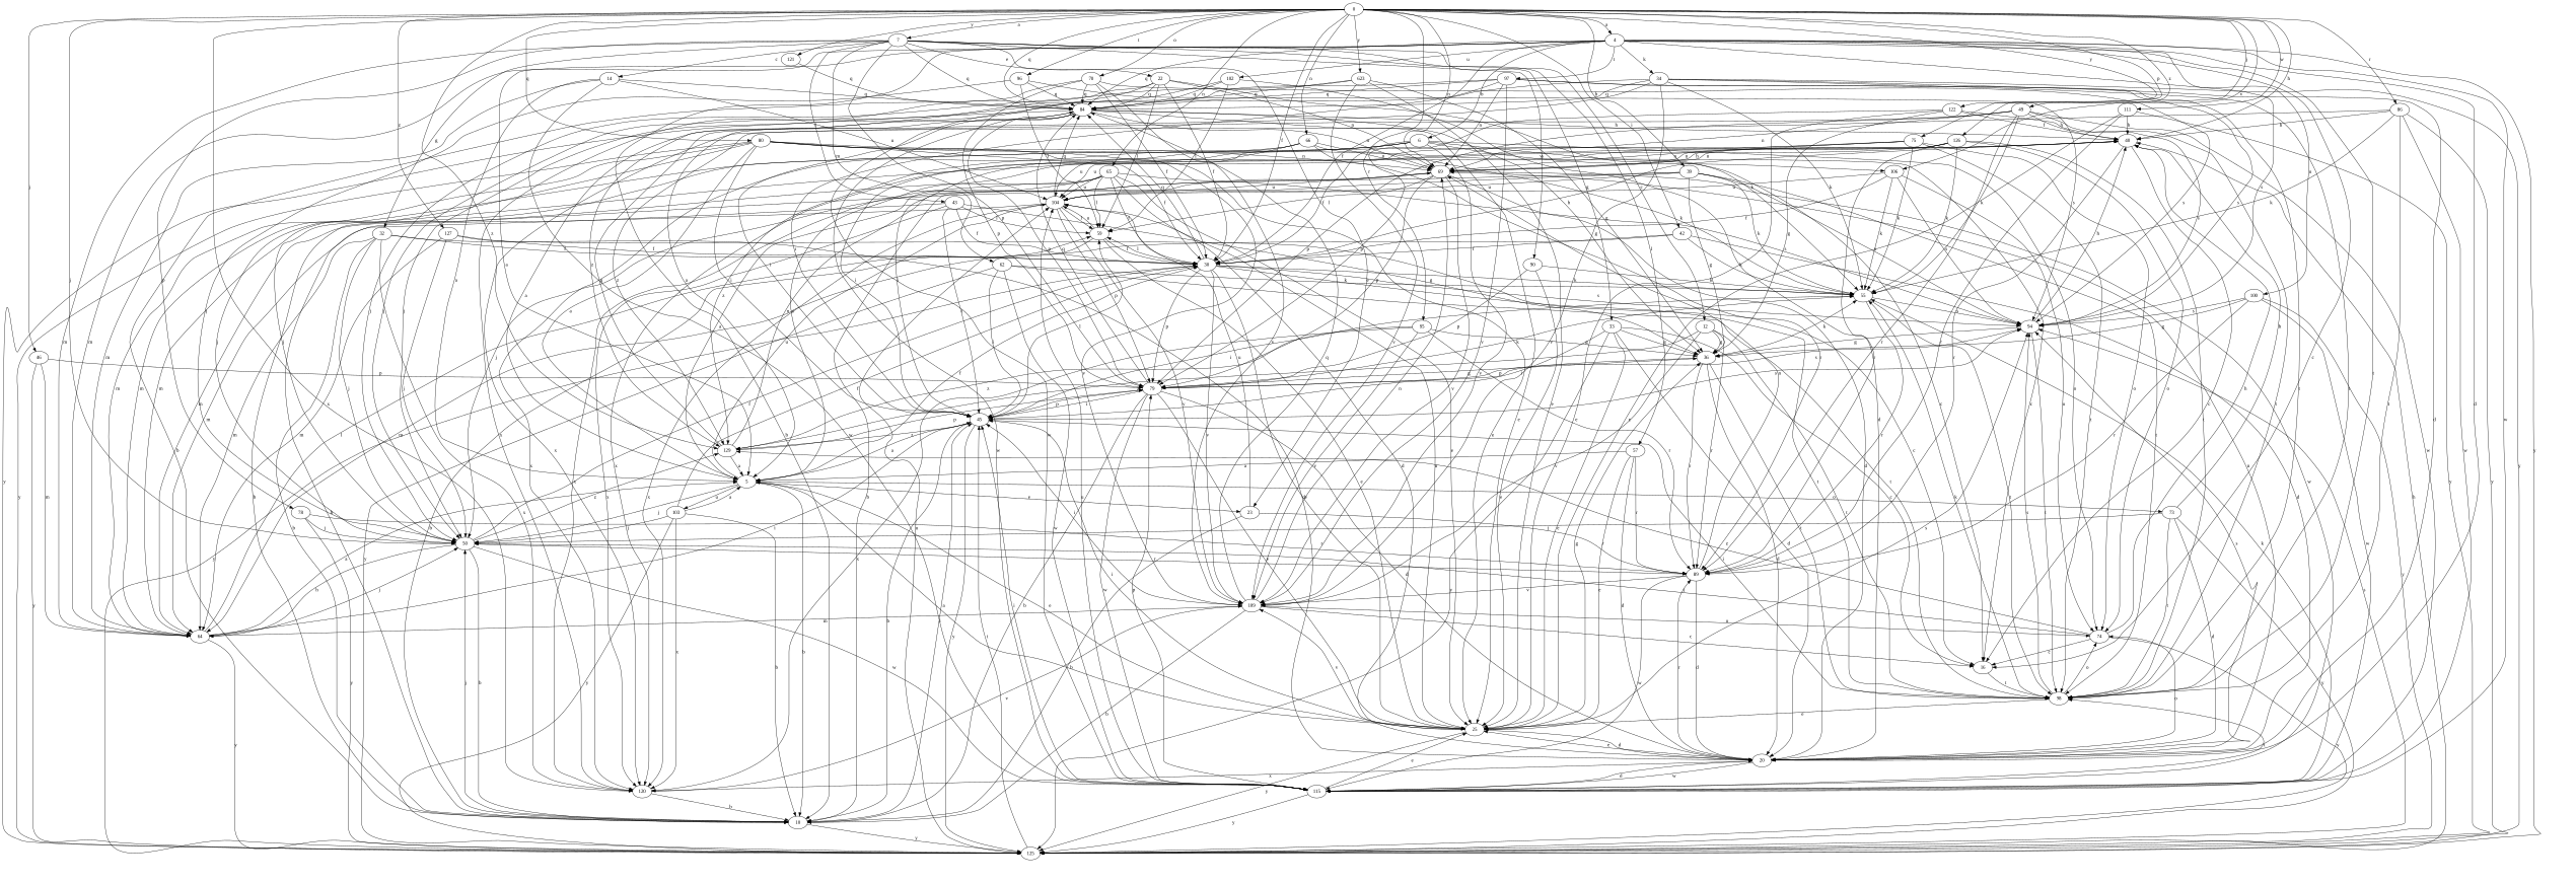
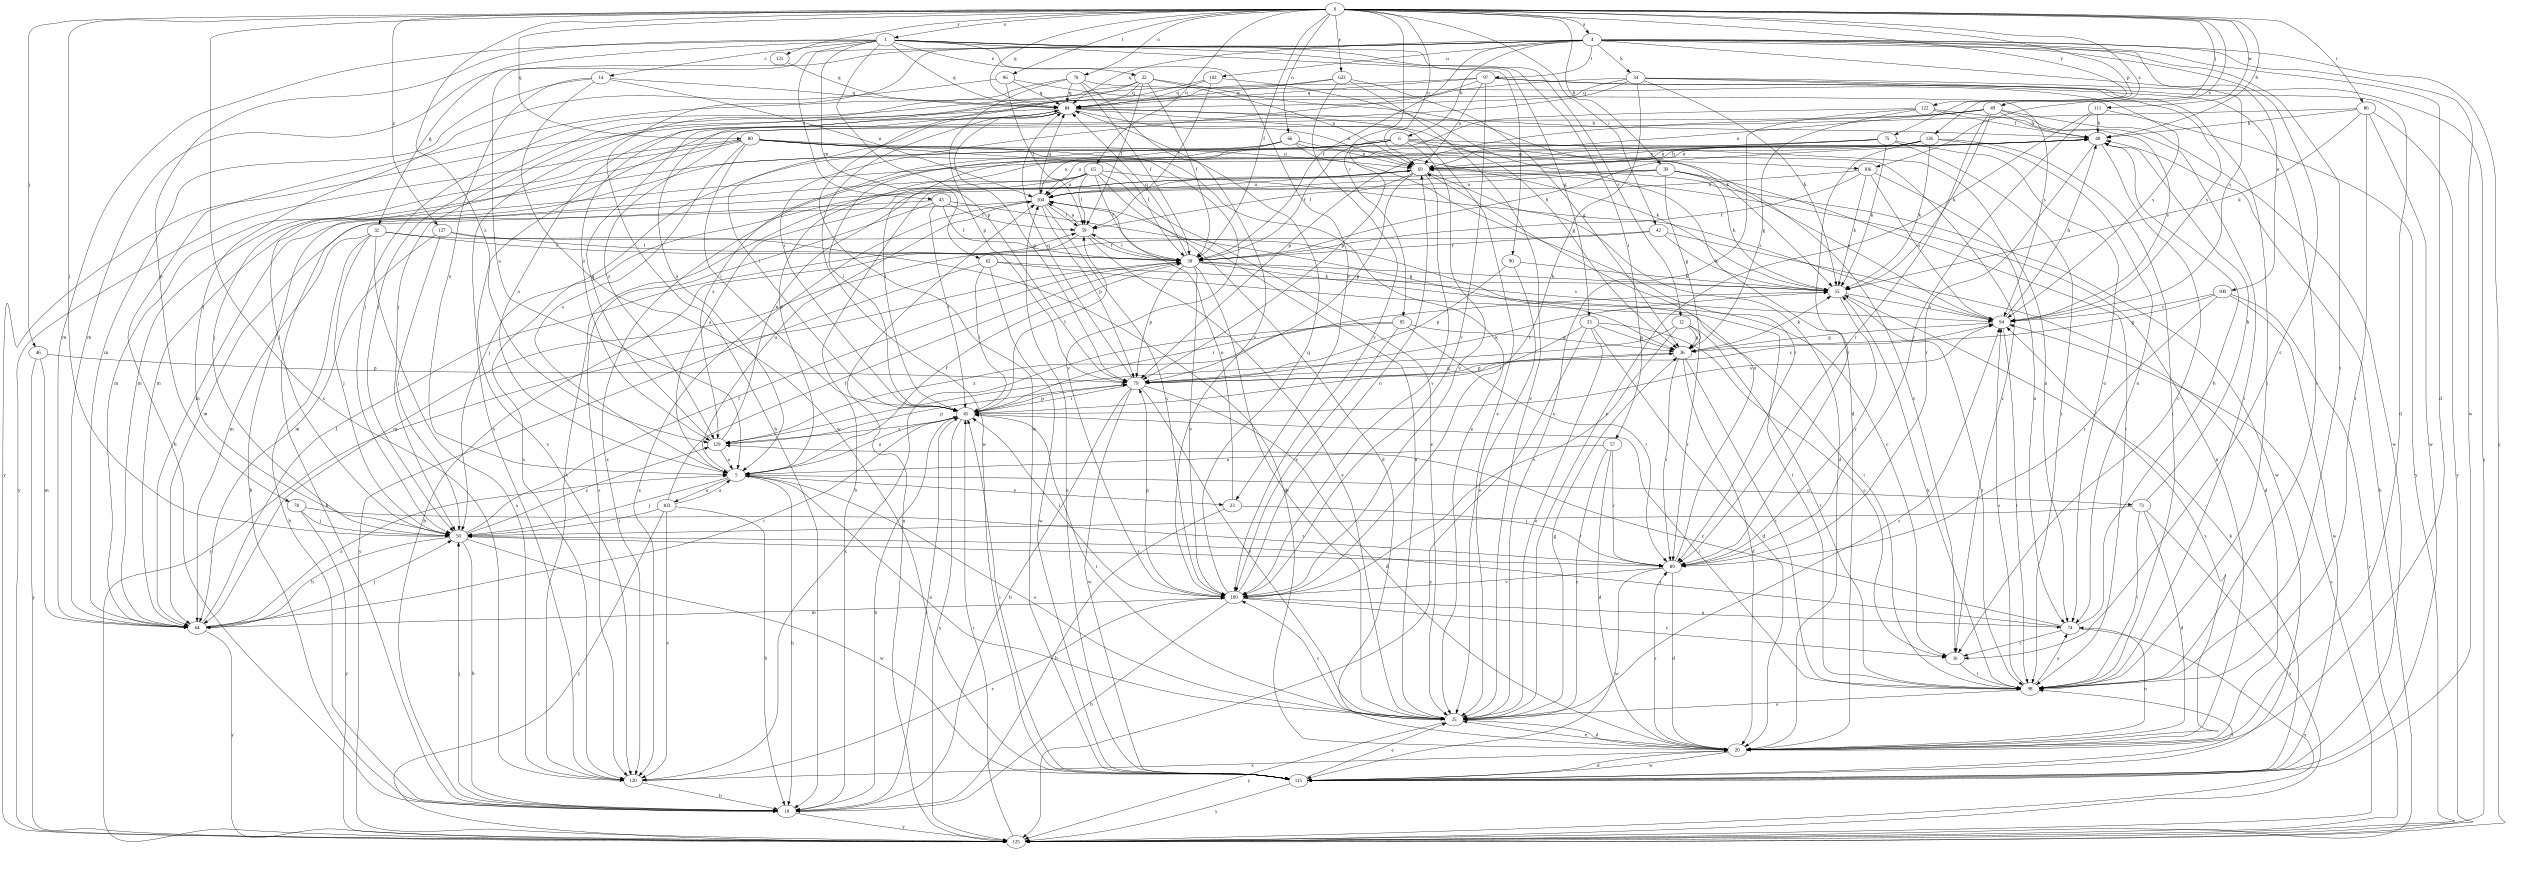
  strict digraph {
    fontname="Liberation Serif"
    node [fontname="Liberation Serif"]
    edge [fontname="Liberation Serif"]
    0
-   1 [label=7]
+   1
    4
    30
    39
    40
    42
    46
    49
    50
    65
    66
    69
    70
    75
    80
    84
    85
    86
    96
    106
    111
    120
    121
    122
    n26 [label=623]
    126
    127
    129
    12
    14
    22
    23
    32
    33
    43
    57
    62
    64
    78
    79
    90
    5
    6
    10
    16
    20
    n48 [label=34]
    94
    97
    98
    100
    102
    115
    125
    25
    109
    55
    59
    104
    36
    89
    45
    74
    73
    103
    0 -> 1 [label=a]
    0 -> 4 [label=a]
    0 -> 30 [label=f]
    0 -> 39 [label=h]
    0 -> 40 [label=h]
    0 -> 42 [label=i]
    0 -> 46 [label=j]
    0 -> 49 [label=j]
    0 -> 50 [label=j]
    0 -> 65 [label=n]
    0 -> 66 [label=n]
    0 -> 69 [label=n]
    0 -> 70 [label=o]
    0 -> 75 [label=p]
    0 -> 80 [label=q]
    0 -> 84 [label=q]
    0 -> 85 [label=r]
    0 -> 86 [label=r]
    0 -> 96 [label=t]
    0 -> 106 [label=v]
    0 -> 111 [label=w]
    0 -> 120 [label=x]
    0 -> 121 [label=y]
    0 -> 122 [label=y]
    0 -> n26 [label=y]
    0 -> 126 [label=z]
    0 -> 127 [label=z]
    0 -> 129 [label=z]
    1 -> 84 [label=q]
    1 -> 12 [label=c]
    1 -> 14 [label=c]
    1 -> 22 [label=e]
    1 -> 23 [label=e]
    1 -> 32 [label=g]
    1 -> 33 [label=g]
    1 -> 43 [label=i]
    1 -> 57 [label=l]
    1 -> 62 [label=m]
    1 -> 64 [label=m]
    1 -> 78 [label=p]
    1 -> 79 [label=p]
    1 -> 90 [label=s]
    4 -> 30 [label=f]
    4 -> 84 [label=q]
    4 -> 64 [label=m]
    4 -> 5 [label=a]
    4 -> 6 [label=b]
    4 -> 10 [label=b]
    4 -> 16 [label=c]
    4 -> 20 [label=d]
    4 -> n48 [label=k]
    4 -> 94 [label=s]
    4 -> 97 [label=t]
    4 -> 98 [label=t]
    4 -> 100 [label=u]
    4 -> 102 [label=u]
    4 -> 115 [label=w]
    4 -> 125 [label=y]
    30 -> 40 [label=h]
    30 -> 84 [label=q]
    30 -> 79 [label=p]
    30 -> 94 [label=s]
    30 -> 98 [label=t]
    30 -> 125 [label=y]
    30 -> 25 [label=e]
    30 -> 109 [label=v]
    30 -> 55 [label=k]
    30 -> 59 [label=l]
    39 -> 64 [label=m]
    39 -> 10 [label=b]
    39 -> 94 [label=s]
    39 -> 98 [label=t]
    39 -> 55 [label=k]
    39 -> 104 [label=u]
    39 -> 36 [label=g]
    40 -> 69 [label=n]
    40 -> 64 [label=m]
    40 -> 16 [label=c]
    40 -> 89 [label=r]
    42 -> 30 [label=f]
    42 -> 64 [label=m]
    42 -> 20 [label=d]
    42 -> 55 [label=k]
    46 -> 64 [label=m]
    46 -> 79 [label=p]
    46 -> 125 [label=y]
    49 -> 40 [label=h]
    49 -> 69 [label=n]
    49 -> 120 [label=x]
    49 -> 79 [label=p]
    49 -> 98 [label=t]
    49 -> 115 [label=w]
    49 -> 55 [label=k]
    49 -> 89 [label=r]
    50 -> 30 [label=f]
    50 -> 129 [label=z]
    50 -> 64 [label=h]
    50 -> 10 [label=b]
    50 -> 115 [label=w]
    50 -> 89 [label=r]
    65 -> 30 [label=f]
    65 -> 120 [label=x]
    65 -> 5 [label=a]
    65 -> 10 [label=b]
    65 -> 20 [label=d]
    65 -> 94 [label=s]
    65 -> 25 [label=e]
    65 -> 59 [label=l]
    65 -> 104 [label=u]
    66 -> 50 [label=j]
    66 -> 69 [label=n]
    66 -> 55 [label=k]
    66 -> 104 [label=u]
    66 -> 89 [label=r]
    66 -> 45 [label=i]
    69 -> 40 [label=h]
    69 -> 50 [label=j]
    69 -> 79 [label=p]
    69 -> 20 [label=d]
    69 -> 115 [label=w]
    69 -> 109 [label=v]
    69 -> 59 [label=l]
    69 -> 104 [label=u]
    70 -> 30 [label=f]
    70 -> 84 [label=q]
    70 -> 79 [label=p]
    70 -> 10 [label=b]
    70 -> 94 [label=s]
    70 -> 109 [label=v]
    75 -> 69 [label=n]
    75 -> 98 [label=t]
    75 -> 55 [label=k]
    75 -> 104 [label=u]
    75 -> 45 [label=i]
    75 -> 74 [label=o]
    80 -> 30 [label=f]
    80 -> 50 [label=j]
    80 -> 69 [label=n]
    80 -> 64 [label=m]
    80 -> 5 [label=a]
    80 -> 16 [label=c]
    80 -> 125 [label=y]
    80 -> 25 [label=e]
    80 -> 109 [label=v]
    80 -> 45 [label=i]
    84 -> 40 [label=h]
    84 -> 69 [label=n]
    84 -> 79 [label=p]
    84 -> 5 [label=a]
    84 -> 115 [label=w]
    84 -> 125 [label=y]
    84 -> 25 [label=e]
    84 -> 36 [label=g]
    84 -> 45 [label=i]
    85 -> 120 [label=x]
    85 -> 129 [label=z]
    85 -> 109 [label=v]
    85 -> 36 [label=g]
    85 -> 89 [label=r]
    86 -> 40 [label=h]
    86 -> 129 [label=z]
    86 -> 98 [label=t]
    86 -> 115 [label=w]
    86 -> 125 [label=y]
    86 -> 55 [label=k]
    96 -> 50 [label=j]
    96 -> 84 [label=q]
    96 -> 94 [label=s]
    96 -> 59 [label=l]
    106 -> 30 [label=f]
    106 -> 94 [label=s]
    106 -> 55 [label=k]
    106 -> 104 [label=u]
    106 -> 74 [label=o]
    111 -> 40 [label=h]
    111 -> 125 [label=y]
    111 -> 25 [label=e]
    111 -> 89 [label=r]
    120 -> 10 [label=b]
    120 -> 109 [label=v]
    121 -> 84 [label=q]
    122 -> 40 [label=f]
    122 -> 79 [label=p]
    122 -> 94 [label=s]
    122 -> 25 [label=e]
    122 -> 36 [label=g]
    n26 -> 50 [label=j]
    n26 -> 84 [label=q]
    n26 -> 25 [label=e]
    n26 -> 109 [label=v]
    n26 -> 36 [label=g]
    126 -> 69 [label=n]
    126 -> 120 [label=x]
    126 -> 5 [label=a]
    126 -> 98 [label=t]
    126 -> 55 [label=k]
    126 -> 89 [label=r]
    126 -> 74 [label=o]
    127 -> 30 [label=f]
    127 -> 50 [label=j]
    127 -> 64 [label=m]
    127 -> 16 [label=c]
    129 -> 69 [label=n]
    129 -> 84 [label=q]
    129 -> 79 [label=p]
    129 -> 5 [label=a]
    12 -> 129 [label=z]
    12 -> 98 [label=t]
    12 -> 109 [label=v]
    12 -> 36 [label=g]
    12 -> 89 [label=r]
    14 -> 84 [label=q]
    14 -> 64 [label=m]
    14 -> 5 [label=a]
    14 -> 115 [label=w]
    14 -> 104 [label=u]
    22 -> 30 [label=f]
    22 -> 69 [label=n]
    22 -> 84 [label=q]
    22 -> 120 [label=x]
    22 -> 115 [label=w]
    22 -> 55 [label=k]
    22 -> 59 [label=l]
    23 -> 10 [label=b]
    23 -> 104 [label=u]
    23 -> 89 [label=r]
    32 -> 30 [label=f]
    32 -> 50 [label=j]
    32 -> 120 [label=x]
    32 -> 64 [label=m]
    32 -> 10 [label=b]
    32 -> 20 [label=d]
    33 -> 16 [label=c]
    33 -> 20 [label=d]
    33 -> 125 [label=y]
    33 -> 25 [label=e]
    33 -> 36 [label=g]
    33 -> 45 [label=i]
    43 -> 30 [label=f]
    43 -> 120 [label=x]
    43 -> 10 [label=b]
    43 -> 59 [label=l]
    43 -> 36 [label=g]
    43 -> 45 [label=i]
    57 -> 5 [label=a]
    57 -> 20 [label=d]
    57 -> 25 [label=e]
    57 -> 89 [label=r]
    62 -> 98 [label=t]
    62 -> 115 [label=w]
    62 -> 125 [label=y]
    62 -> 55 [label=k]
    62 -> 45 [label=i]
    64 -> 50 [label=j]
    64 -> 5 [label=a]
    64 -> 125 [label=y]
    64 -> 59 [label=l]
    64 -> 45 [label=i]
    78 -> 50 [label=j]
    78 -> 125 [label=y]
    78 -> 89 [label=r]
    79 -> 84 [label=q]
    79 -> 10 [label=b]
    79 -> 20 [label=d]
    79 -> 94 [label=s]
    79 -> 115 [label=w]
    79 -> 25 [label=e]
    79 -> 55 [label=k]
    79 -> 36 [label=g]
    79 -> 45 [label=i]
    90 -> 79 [label=p]
    90 -> 25 [label=e]
    90 -> 55 [label=k]
    5 -> 30 [label=f]
    5 -> 50 [label=j]
    5 -> 23 [label=e]
    5 -> 10 [label=b]
    5 -> 25 [label=e]
    5 -> 104 [label=u]
    5 -> 73 [label=o]
    5 -> 103 [label=u]
    6 -> 30 [label=f]
    6 -> 106 [label=v]
    6 -> 120 [label=x]
    6 -> 129 [label=z]
    6 -> 64 [label=m]
    6 -> 16 [label=c]
    6 -> 109 [label=v]
    6 -> 74 [label=o]
    10 -> 50 [label=j]
    10 -> 125 [label=y]
    10 -> 45 [label=i]
    16 -> 98 [label=t]
    20 -> 69 [label=n]
    20 -> 120 [label=x]
    20 -> 94 [label=s]
    20 -> 115 [label=w]
    20 -> 25 [label=e]
    20 -> 89 [label=r]
    20 -> 74 [label=o]
    n48 -> 50 [label=j]
    n48 -> 84 [label=q]
    n48 -> 5 [label=a]
    n48 -> 20 [label=d]
    n48 -> 98 [label=t]
    n48 -> 125 [label=y]
    n48 -> 109 [label=v]
    n48 -> 55 [label=k]
    94 -> 40 [label=h]
    94 -> 98 [label=t]
    94 -> 36 [label=g]
    97 -> 50 [label=j]
    97 -> 69 [label=n]
    97 -> 84 [label=q]
    97 -> 94 [label=s]
    97 -> 98 [label=t]
    97 -> 109 [label=v]
    97 -> 45 [label=i]
    98 -> 94 [label=s]
    98 -> 25 [label=e]
    98 -> 55 [label=k]
    98 -> 45 [label=i]
    98 -> 74 [label=o]
    100 -> 94 [label=s]
    100 -> 115 [label=w]
    100 -> 125 [label=y]
    100 -> 36 [label=g]
    100 -> 89 [label=r]
    102 -> 84 [label=q]
    102 -> 129 [label=z]
    102 -> 20 [label=d]
    102 -> 59 [label=l]
-   115 -> 79 [label=p]
+   109 -> 79 [label=p]
    115 -> 20 [label=d]
    115 -> 98 [label=t]
    115 -> 125 [label=y]
    115 -> 25 [label=e]
    115 -> 55 [label=k]
    115 -> 104 [label=u]
    115 -> 45 [label=i]
    125 -> 40 [label=h]
    125 -> 94 [label=s]
    125 -> 104 [label=u]
    125 -> 45 [label=i]
    25 -> 5 [label=a]
    25 -> 20 [label=d]
    25 -> 94 [label=s]
    25 -> 125 [label=y]
    25 -> 109 [label=v]
    25 -> 104 [label=u]
    25 -> 36 [label=g]
    25 -> 45 [label=i]
    109 -> 69 [label=n]
    109 -> 84 [label=q]
    109 -> 64 [label=m]
    109 -> 10 [label=b]
    109 -> 16 [label=c]
    109 -> 45 [label=i]
    109 -> 74 [label=o]
    55 -> 94 [label=s]
    55 -> 98 [label=t]
    55 -> 89 [label=r]
    55 -> 45 [label=i]
    59 -> 30 [label=f]
    59 -> 10 [label=b]
    59 -> 25 [label=e]
    59 -> 104 [label=u]
    104 -> 84 [label=q]
    104 -> 120 [label=x]
    104 -> 64 [label=m]
    104 -> 79 [label=p]
    104 -> 109 [label=v]
    104 -> 59 [label=l]
    36 -> 79 [label=p]
    36 -> 20 [label=d]
    36 -> 98 [label=t]
    36 -> 55 [label=k]
    36 -> 89 [label=r]
    89 -> 69 [label=n]
    89 -> 20 [label=d]
    89 -> 115 [label=w]
    89 -> 109 [label=v]
    45 -> 129 [label=z]
    45 -> 79 [label=p]
    45 -> 5 [label=a]
    45 -> 10 [label=b]
    45 -> 94 [label=s]
    45 -> 125 [label=y]
    45 -> 59 [label=l]
    74 -> 40 [label=h]
    74 -> 50 [label=j]
    74 -> 129 [label=z]
    74 -> 16 [label=c]
    74 -> 125 [label=y]
    73 -> 40 [label=h]
    73 -> 50 [label=j]
    73 -> 20 [label=d]
    73 -> 98 [label=t]
    73 -> 125 [label=y]
    103 -> 30 [label=f]
    103 -> 50 [label=j]
    103 -> 120 [label=x]
    103 -> 5 [label=a]
    103 -> 10 [label=b]
    103 -> 125 [label=y]
  }
